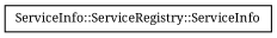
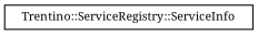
  digraph {
    rankdir=LR
    fontname="Noto Serif"
-   n1 [color=black fillcolor=white fontname="Noto Serif" fontsize=10 height=0.2 label="ServiceInfo::ServiceRegistry::ServiceInfo" shape=record style=filled width=0.4]
+   n1 [color=black fillcolor=white fontname="Noto Serif" fontsize=10 height=0.2 label="Trentino::ServiceRegistry::ServiceInfo" shape=record style=filled width=0.4]
  }
